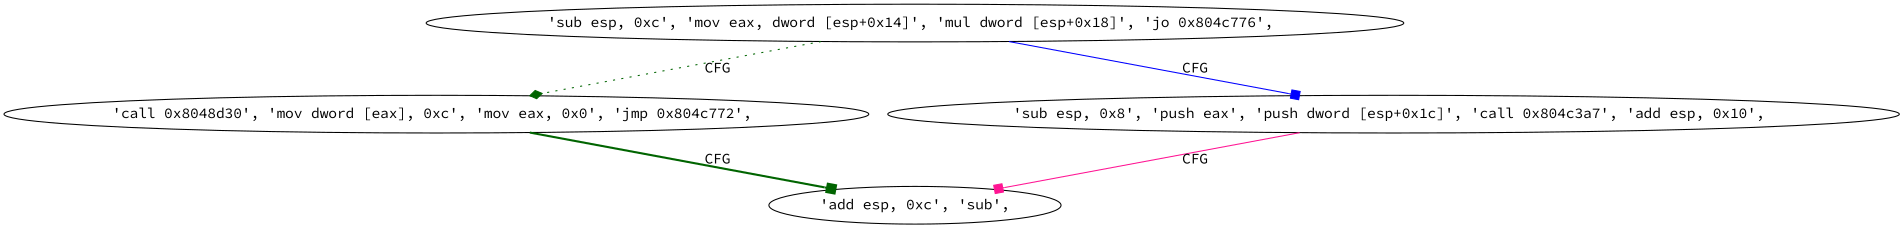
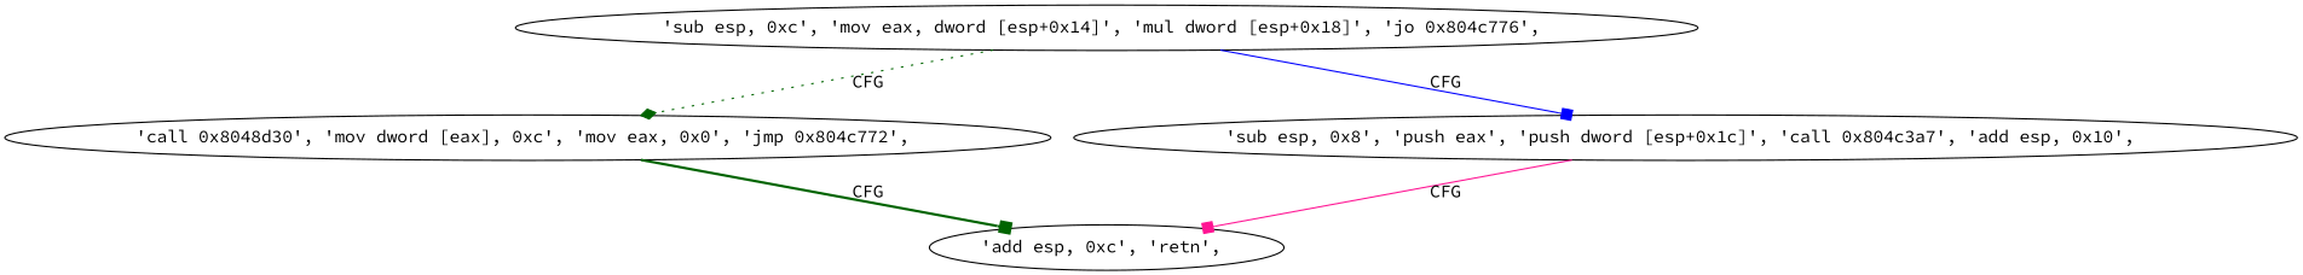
  digraph {
    fontname="Source Code Pro"
    node [fontname="Source Code Pro"]
    edge [color=darkgreen style=solid arrowhead=box fontname="Source Code Pro"]
    n1 [label="'sub esp, 0xc', 'mov eax, dword [esp+0x14]', 'mul dword [esp+0x18]', 'jo 0x804c776', "]
    n2 [label="'call 0x8048d30', 'mov dword [eax], 0xc', 'mov eax, 0x0', 'jmp 0x804c772', "]
    n3 [label="'sub esp, 0x8', 'push eax', 'push dword [esp+0x1c]', 'call 0x804c3a7', 'add esp, 0x10', "]
-   n4 [label="'add esp, 0xc', 'sub',"]
+   n4 [label="'add esp, 0xc', 'retn', "]
    n1 -> n2 [label=CFG style=dotted arrowhead=diamond]
    n1 -> n3 [label=CFG color=blue]
    n2 -> n4 [label=CFG style=bold]
    n3 -> n4 [label=CFG color=deeppink]
  }
